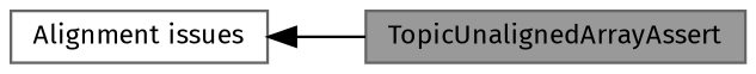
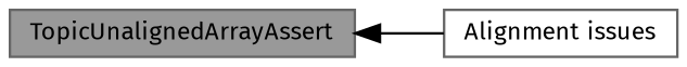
  digraph {
    rankdir=LR
    fontname="Fira Sans"
    node [fontname="Fira Sans" fontsize=10 shape=box style=filled]
    n1 [color=grey40 fillcolor=white height=0.2 label="Alignment issues" width=0.4]
    n2 [color=gray40 fillcolor=grey60 fontcolor=black height=0.2 label=TopicUnalignedArrayAssert width=0.4]
-   n1 -> n2 [dir=back fontname="Fira Sans" fontsize=10 labelfontname=Helvetica labelfontsize=10 shape=plaintext style=solid]
+   n2 -> n1 [dir=back fontname="Fira Sans" fontsize=10 labelfontname=Helvetica labelfontsize=10 shape=plaintext style=solid]
  }
